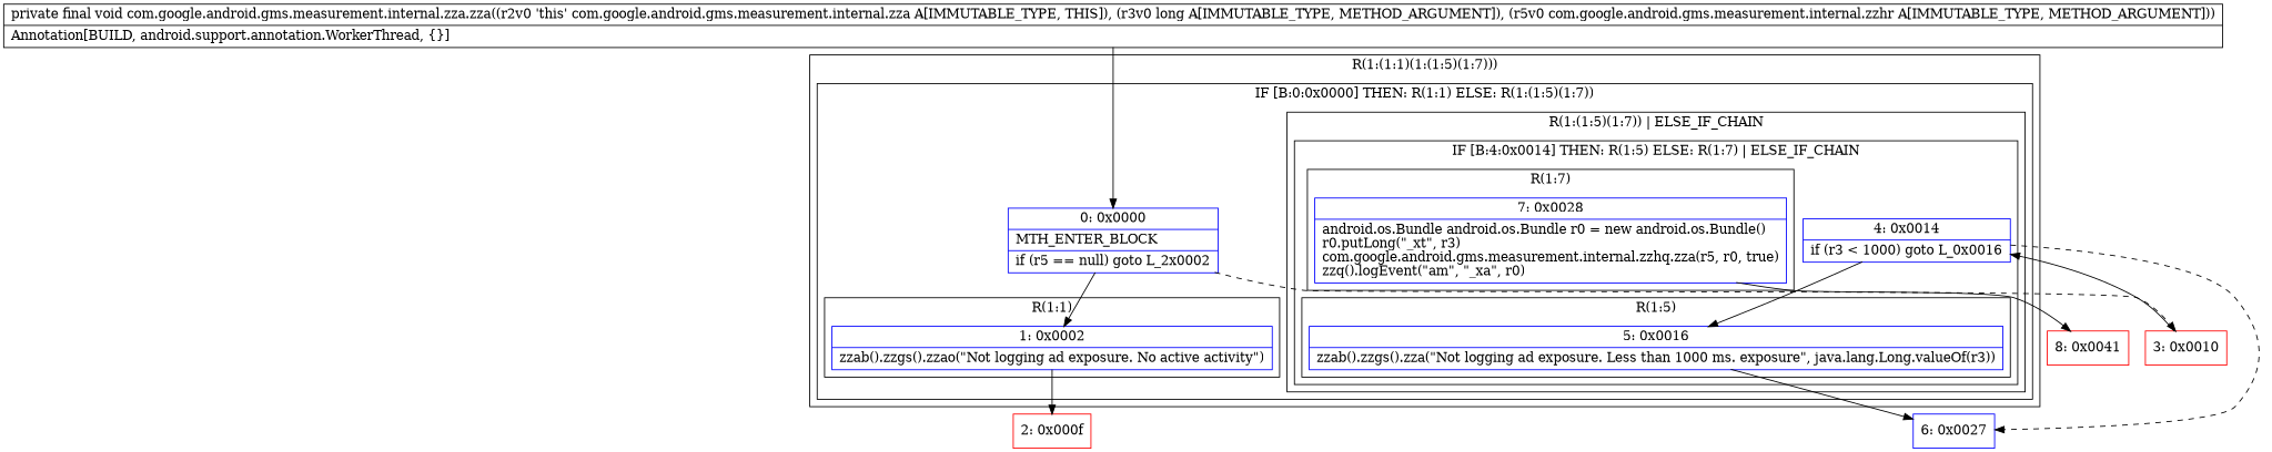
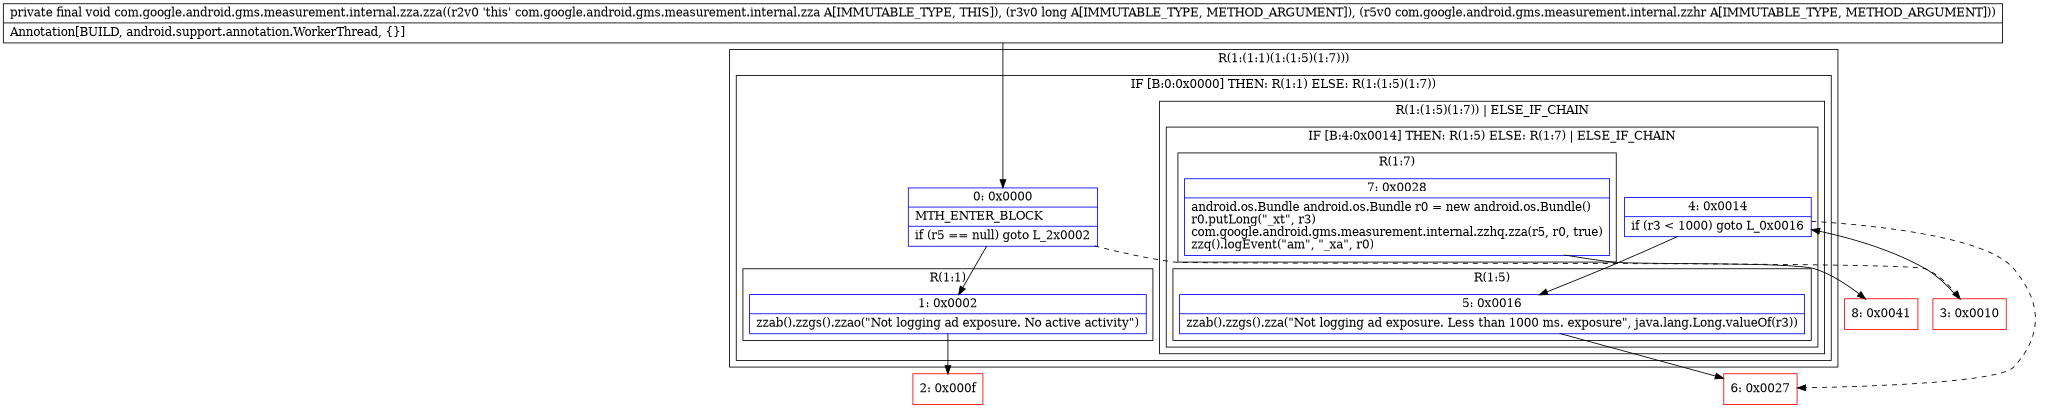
  digraph {
    node [color=blue shape=record]
    n1 [label="{1\:\ 0x0002|zzab().zzgs().zzao(\"Not logging ad exposure. No active activity\")\l}"]
    n2 [label="{5\:\ 0x0016|zzab().zzgs().zza(\"Not logging ad exposure. Less than 1000 ms. exposure\", java.lang.Long.valueOf(r3))\l}"]
    n3 [label="{7\:\ 0x0028|android.os.Bundle android.os.Bundle r0 = new android.os.Bundle()\lr0.putLong(\"_xt\", r3)\lcom.google.android.gms.measurement.internal.zzhq.zza(r5, r0, true)\lzzq().logEvent(\"am\", \"_xa\", r0)\l}"]
    n4 [label="{4\:\ 0x0014|if (r3 \< 1000) goto L_0x0016\l}"]
    n5 [label="{0\:\ 0x0000|MTH_ENTER_BLOCK\l|if (r5 == null) goto L_2x0002\l}"]
    n6 [color=red label="{2\:\ 0x000f}"]
-   n7 [label="{6\:\ 0x0027}"]
+   n7 [color=red label="{6\:\ 0x0027}"]
    n8 [color=red label="{8\:\ 0x0041}"]
    n9 [color=red label="{3\:\ 0x0010}"]
    n10 [label="{private final void com.google.android.gms.measurement.internal.zza.zza((r2v0 'this' com.google.android.gms.measurement.internal.zza A[IMMUTABLE_TYPE, THIS]), (r3v0 long A[IMMUTABLE_TYPE, METHOD_ARGUMENT]), (r5v0 com.google.android.gms.measurement.internal.zzhr A[IMMUTABLE_TYPE, METHOD_ARGUMENT]))  | Annotation[BUILD, android.support.annotation.WorkerThread, \{\}]\l}" color=""]
    subgraph cluster_1 {
      label="R(1:(1:1)(1:(1:5)(1:7)))"
      subgraph cluster_2 {
        label="IF [B:0:0x0000] THEN: R(1:1) ELSE: R(1:(1:5)(1:7))"
        n5
        subgraph cluster_3 {
          label="R(1:1)"
          n1
        }
        subgraph cluster_4 {
          label="R(1:(1:5)(1:7)) | ELSE_IF_CHAIN\l"
          subgraph cluster_5 {
            label="IF [B:4:0x0014] THEN: R(1:5) ELSE: R(1:7) | ELSE_IF_CHAIN\l"
            n4
            subgraph cluster_6 {
              label="R(1:5)"
              n2
            }
            subgraph cluster_7 {
              label="R(1:7)"
              n3
            }
          }
        }
      }
    }
    n1 -> n6
    n2 -> n7
    n3 -> n8
    n4 -> n2
    n4 -> n7 [style=dashed]
    n5 -> n1
    n5 -> n9 [style=dashed]
    n9 -> n4
    n10 -> n5
  }
